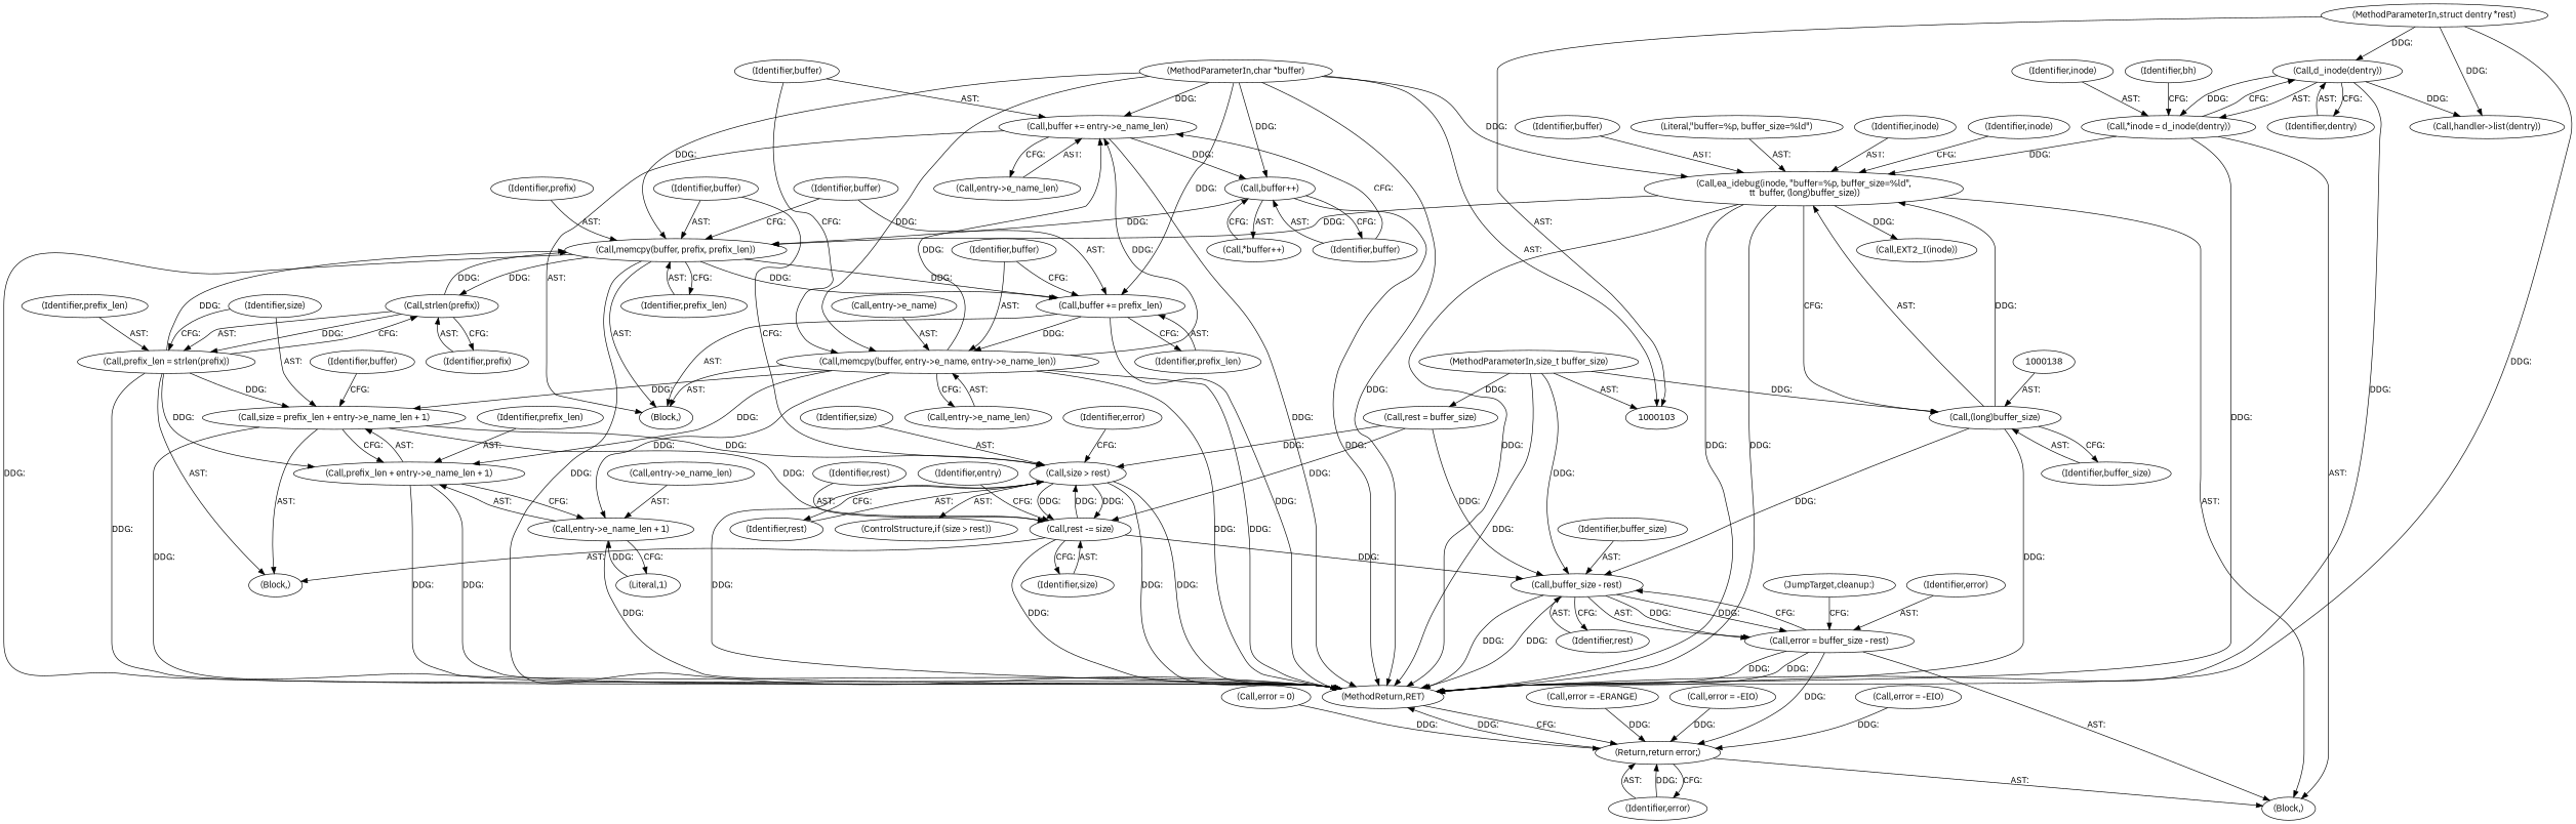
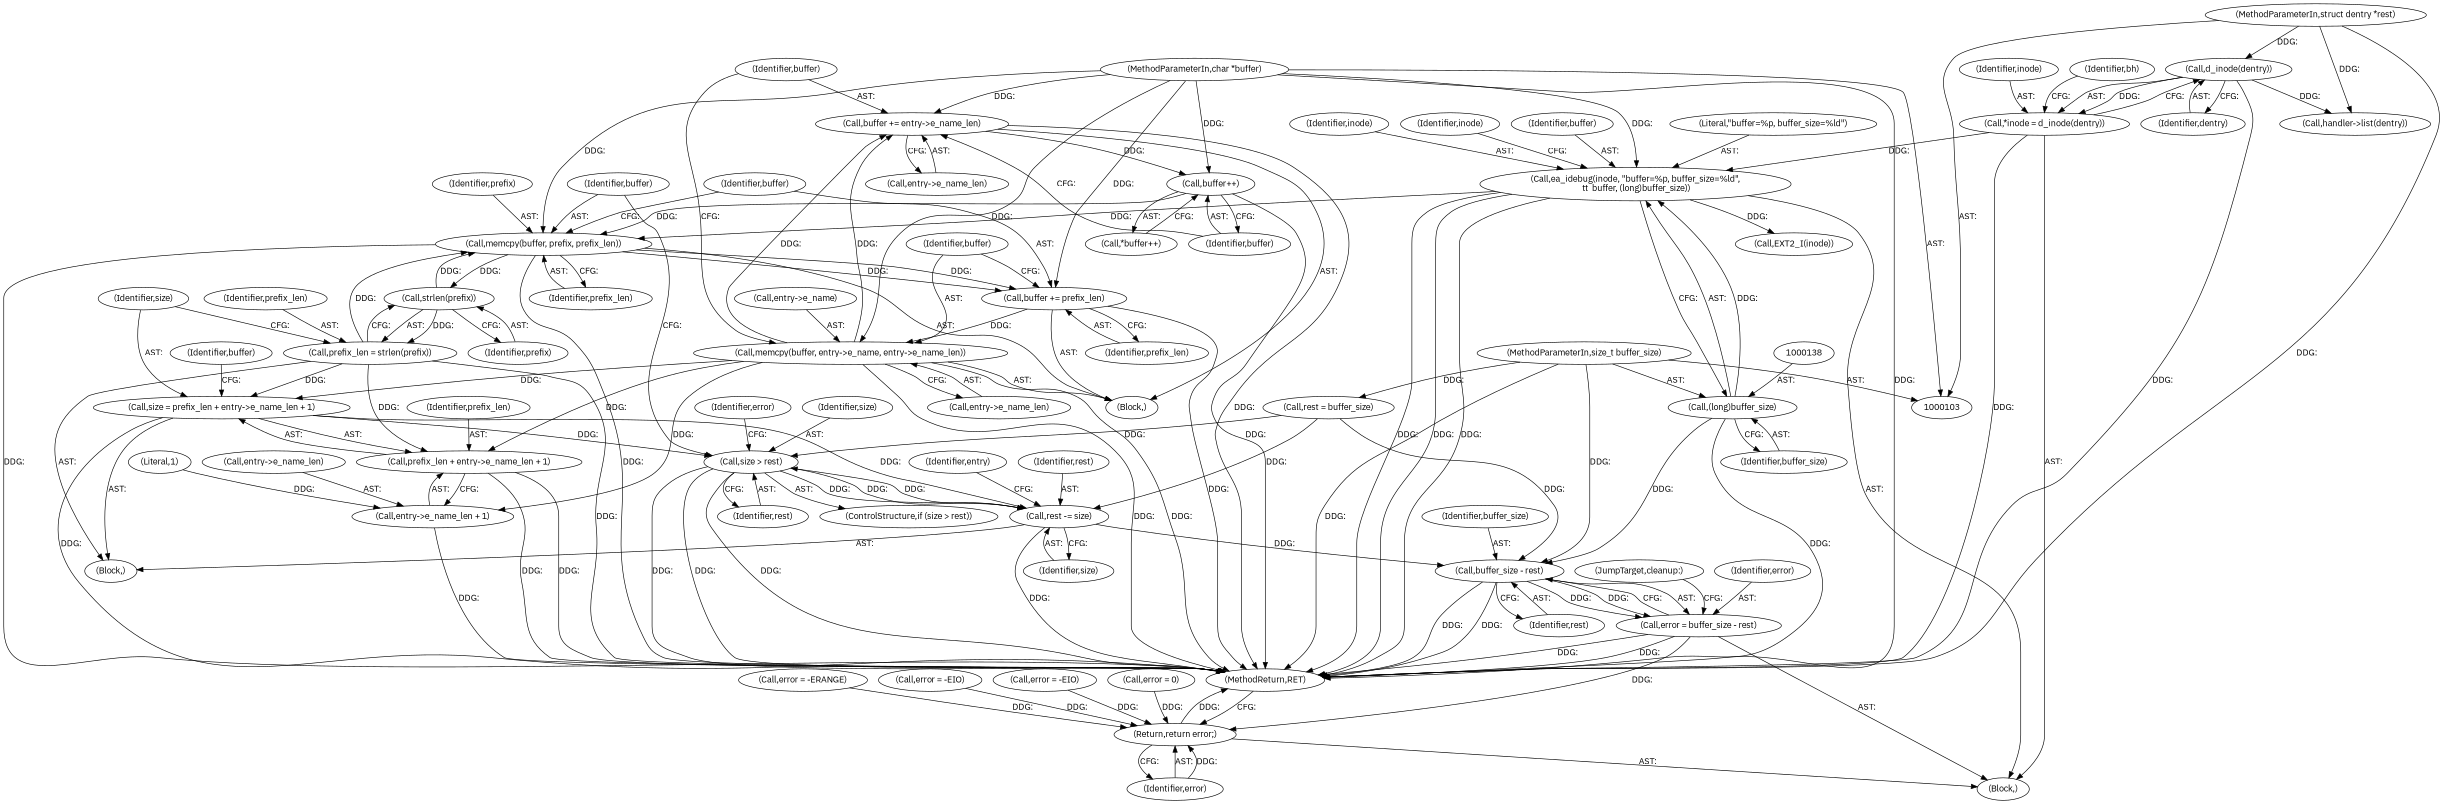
  digraph {
    fontname="IBM Plex Sans"
    node [fontname="IBM Plex Sans"]
    edge [fontname="IBM Plex Sans"]
    n1 [label="(Call,buffer += entry->e_name_len)"]
    n2 [label="(Call,buffer++)"]
    n3 [label="(Block,)"]
    n4 [label="(Call,entry->e_name_len)"]
    n5 [label="(MethodReturn,RET)"]
    n6 [label="(Call,memcpy(buffer, prefix, prefix_len))"]
    n7 [label="(Call,*buffer++)"]
    n8 [label="(Identifier,buffer)"]
    n9 [label="(Return,return error;)"]
    n10 [label="(Call,memcpy(buffer, entry->e_name, entry->e_name_len))"]
    n11 [label="(Call,size = prefix_len + entry->e_name_len + 1)"]
    n12 [label="(Call,prefix_len + entry->e_name_len + 1)"]
    n13 [label="(Call,entry->e_name_len + 1)"]
    n14 [label="(Call,entry->e_name_len)"]
    n15 [label="(Block,)"]
    n16 [label="(Call,size > rest)"]
    n17 [label="(Call,rest -= size)"]
    n18 [label="(Literal,1)"]
    n19 [label="(Call,buffer += prefix_len)"]
    n20 [label="(Identifier,prefix_len)"]
    n21 [label="(Call,strlen(prefix))"]
    n22 [label="(Identifier,prefix_len)"]
    n23 [label="(Call,prefix_len = strlen(prefix))"]
    n24 [label="(Identifier,prefix)"]
    n25 [label="(Call,ea_idebug(inode, \"buffer=%p, buffer_size=%ld\",\n \t\t  buffer, (long)buffer_size))"]
    n26 [label="(Call,(long)buffer_size)"]
    n27 [label="(Block,)"]
    n28 [label="(Call,EXT2_I(inode))"]
    n29 [label="(Call,buffer_size - rest)"]
    n30 [label="(Identifier,buffer_size)"]
    n31 [label="(Call,*inode = d_inode(dentry))"]
    n32 [label="(Call,d_inode(dentry))"]
    n33 [label="(Identifier,dentry)"]
    n34 [label="(Call,handler->list(dentry))"]
    n35 [label="(MethodParameterIn,struct dentry *rest)"]
    1000103
    n37 [label="(MethodParameterIn,char *buffer)"]
    n38 [label="(Call,error = buffer_size - rest)"]
    n39 [label="(Identifier,rest)"]
    n40 [label="(MethodParameterIn,size_t buffer_size)"]
    n41 [label="(Call,rest = buffer_size)"]
    n42 [label="(Identifier,rest)"]
    n43 [label="(ControlStructure,if (size > rest))"]
    n44 [label="(Identifier,size)"]
    n45 [label="(Identifier,error)"]
    n46 [label="(Identifier,buffer)"]
    n47 [label="(JumpTarget,cleanup:)"]
    n48 [label="(Identifier,prefix)"]
    n49 [label="(Call,error = -ERANGE)"]
    n50 [label="(Identifier,buffer)"]
    n51 [label="(Identifier,buffer_size)"]
    n52 [label="(Identifier,inode)"]
    n53 [label="(Identifier,buffer)"]
    n54 [label="(Identifier,bh)"]
    n55 [label="(Call,entry->e_name_len)"]
    n56 [label="(Call,error = -EIO)"]
    n57 [label="(Identifier,buffer)"]
    n58 [label="(Literal,\"buffer=%p, buffer_size=%ld\")"]
    n59 [label="(Identifier,size)"]
    n60 [label="(Identifier,inode)"]
    n61 [label="(Identifier,prefix_len)"]
    n62 [label="(Identifier,buffer)"]
    n63 [label="(Identifier,size)"]
    n64 [label="(Call,entry->e_name)"]
    n65 [label="(Identifier,buffer)"]
    n66 [label="(Identifier,prefix_len)"]
    n67 [label="(Identifier,error)"]
    n68 [label="(Call,error = -EIO)"]
    n69 [label="(Call,error = 0)"]
    n70 [label="(Identifier,entry)"]
    n71 [label="(Identifier,error)"]
    n72 [label="(Identifier,rest)"]
    n73 [label="(Identifier,inode)"]
    1000138
    n1 -> n2 [label="DDG: "]
    n1 -> n3 [label="AST: "]
    n1 -> n4 [label="CFG: "]
    n1 -> n5 [label="DDG: "]
    n2 -> n5 [label="DDG: "]
    n2 -> n6 [label="DDG: "]
    n2 -> n7 [label="AST: "]
    n2 -> n8 [label="CFG: "]
    n4 -> n1 [label="AST: "]
    n5 -> n9 [label="CFG: "]
    n6 -> n3 [label="AST: "]
    n6 -> n5 [label="DDG: "]
    n6 -> n5 [label="DDG: "]
    n6 -> n19 [label="DDG: "]
    n6 -> n19 [label="DDG: "]
    n6 -> n21 [label="DDG: "]
    n6 -> n22 [label="CFG: "]
    n7 -> n2 [label="CFG: "]
    n8 -> n1 [label="CFG: "]
    n8 -> n2 [label="AST: "]
    n9 -> n5 [label="DDG: "]
    n9 -> n27 [label="AST: "]
    n9 -> n45 [label="CFG: "]
    n10 -> n1 [label="DDG: "]
    n10 -> n1 [label="DDG: "]
    n10 -> n3 [label="AST: "]
    n10 -> n5 [label="DDG: "]
    n10 -> n5 [label="DDG: "]
    n10 -> n11 [label="DDG: "]
    n10 -> n12 [label="DDG: "]
    n10 -> n13 [label="DDG: "]
    n10 -> n14 [label="CFG: "]
    n11 -> n5 [label="DDG: "]
-   n11 -> n12 [label="CFG: "]
+   n11 -> n12 [label="AST: "]
    n11 -> n15 [label="AST: "]
    n11 -> n16 [label="DDG: "]
    n11 -> n17 [label="DDG: "]
    n12 -> n5 [label="DDG: "]
    n12 -> n5 [label="DDG: "]
    n12 -> n11 [label="AST: "]
    n12 -> n13 [label="CFG: "]
    n13 -> n5 [label="DDG: "]
    n13 -> n12 [label="AST: "]
-   n13 -> n18 [label="CFG: "]
    n14 -> n10 [label="AST: "]
    n16 -> n5 [label="DDG: "]
    n16 -> n5 [label="DDG: "]
    n16 -> n5 [label="DDG: "]
    n16 -> n17 [label="DDG: "]
    n16 -> n17 [label="DDG: "]
    n16 -> n42 [label="CFG: "]
    n16 -> n43 [label="AST: "]
    n17 -> n5 [label="DDG: "]
    n17 -> n15 [label="AST: "]
    n17 -> n16 [label="DDG: "]
    n17 -> n29 [label="DDG: "]
    n17 -> n44 [label="CFG: "]
    n18 -> n13 [label="DDG: "]
    n19 -> n3 [label="AST: "]
    n19 -> n5 [label="DDG: "]
    n19 -> n10 [label="DDG: "]
    n19 -> n20 [label="CFG: "]
    n20 -> n19 [label="AST: "]
    n21 -> n6 [label="DDG: "]
    n21 -> n23 [label="AST: "]
    n21 -> n23 [label="DDG: "]
    n21 -> n24 [label="CFG: "]
    n22 -> n6 [label="AST: "]
    n23 -> n5 [label="DDG: "]
    n23 -> n6 [label="DDG: "]
    n23 -> n11 [label="DDG: "]
    n23 -> n12 [label="DDG: "]
    n23 -> n15 [label="AST: "]
    n23 -> n21 [label="CFG: "]
    n24 -> n21 [label="AST: "]
    n25 -> n5 [label="DDG: "]
    n25 -> n5 [label="DDG: "]
    n25 -> n5 [label="DDG: "]
    n25 -> n6 [label="DDG: "]
    n25 -> n26 [label="CFG: "]
    n25 -> n27 [label="AST: "]
    n25 -> n28 [label="DDG: "]
    n26 -> n5 [label="DDG: "]
    n26 -> n25 [label="AST: "]
    n26 -> n25 [label="DDG: "]
    n26 -> n29 [label="DDG: "]
    n26 -> n30 [label="CFG: "]
    n29 -> n5 [label="DDG: "]
    n29 -> n5 [label="DDG: "]
    n29 -> n38 [label="AST: "]
    n29 -> n38 [label="DDG: "]
    n29 -> n38 [label="DDG: "]
    n29 -> n39 [label="CFG: "]
    n30 -> n26 [label="AST: "]
    n31 -> n5 [label="DDG: "]
    n31 -> n25 [label="DDG: "]
    n31 -> n27 [label="AST: "]
    n31 -> n32 [label="CFG: "]
    n32 -> n5 [label="DDG: "]
    n32 -> n31 [label="AST: "]
    n32 -> n31 [label="DDG: "]
    n32 -> n33 [label="CFG: "]
    n32 -> n34 [label="DDG: "]
    n33 -> n32 [label="AST: "]
    n35 -> n5 [label="DDG: "]
    n35 -> n32 [label="DDG: "]
    n35 -> n34 [label="DDG: "]
    n35 -> 1000103 [label="AST: "]
    n37 -> n1 [label="DDG: "]
    n37 -> n2 [label="DDG: "]
    n37 -> n5 [label="DDG: "]
    n37 -> n6 [label="DDG: "]
    n37 -> n10 [label="DDG: "]
    n37 -> n19 [label="DDG: "]
    n37 -> n25 [label="DDG: "]
    n37 -> 1000103 [label="AST: "]
    n38 -> n5 [label="DDG: "]
    n38 -> n5 [label="DDG: "]
    n38 -> n9 [label="DDG: "]
    n38 -> n27 [label="AST: "]
    n38 -> n29 [label="CFG: "]
    n39 -> n29 [label="AST: "]
    n40 -> n5 [label="DDG: "]
-   n40 -> n26 [label="DDG: "]
+   n40 -> n26 [label="AST: "]
    n40 -> n29 [label="DDG: "]
    n40 -> 1000103 [label="AST: "]
    n40 -> n41 [label="DDG: "]
    n41 -> n16 [label="DDG: "]
    n41 -> n17 [label="DDG: "]
    n41 -> n29 [label="DDG: "]
    n42 -> n16 [label="AST: "]
    n44 -> n17 [label="AST: "]
    n45 -> n9 [label="AST: "]
    n45 -> n9 [label="DDG: "]
    n46 -> n6 [label="CFG: "]
    n46 -> n19 [label="AST: "]
    n47 -> n38 [label="CFG: "]
    n48 -> n6 [label="AST: "]
    n49 -> n9 [label="DDG: "]
    n50 -> n11 [label="CFG: "]
    n51 -> n29 [label="AST: "]
    n52 -> n31 [label="AST: "]
    n53 -> n1 [label="AST: "]
    n53 -> n10 [label="CFG: "]
    n54 -> n31 [label="CFG: "]
    n55 -> n13 [label="AST: "]
    n56 -> n9 [label="DDG: "]
    n57 -> n25 [label="AST: "]
    n58 -> n25 [label="AST: "]
    n59 -> n11 [label="AST: "]
    n59 -> n23 [label="CFG: "]
    n60 -> n25 [label="AST: "]
    n61 -> n12 [label="AST: "]
    n62 -> n10 [label="AST: "]
    n62 -> n19 [label="CFG: "]
    n63 -> n16 [label="AST: "]
    n64 -> n10 [label="AST: "]
    n65 -> n6 [label="AST: "]
    n65 -> n16 [label="CFG: "]
    n66 -> n23 [label="AST: "]
    n67 -> n16 [label="CFG: "]
    n68 -> n9 [label="DDG: "]
    n69 -> n9 [label="DDG: "]
    n70 -> n17 [label="CFG: "]
    n71 -> n38 [label="AST: "]
    n72 -> n17 [label="AST: "]
    n73 -> n25 [label="CFG: "]
    1000138 -> n26 [label="AST: "]
  }
